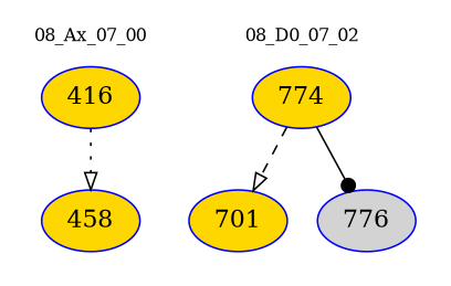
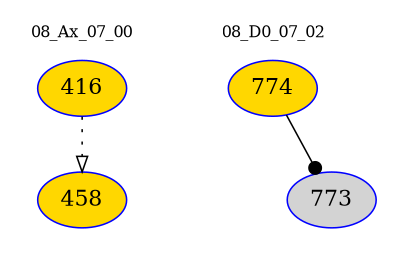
  digraph {
    node [color=blue fillcolor=gold style=filled]
    edge [arrowhead=onormal color=black]
    n1 [label=416]
    n2 [label=458]
    n3 [label=774]
-   n4 [label=701]
-   n5 [fillcolor=lightgrey label=776]
+   n5 [fillcolor=lightgrey label=773]
    subgraph cluster_1 {
      color=white
      fontsize=10
      label="08_Ax_07_00"
      n1
      n2
    }
    subgraph cluster_2 {
      color=white
      fontsize=10
      label="08_D0_07_02"
      n3
-     n4
      n5
    }
    n1 -> n2 [style=dotted]
-   n3 -> n4 [style=dashed]
    n3 -> n5 [arrowhead=dot style=solid]
  }
